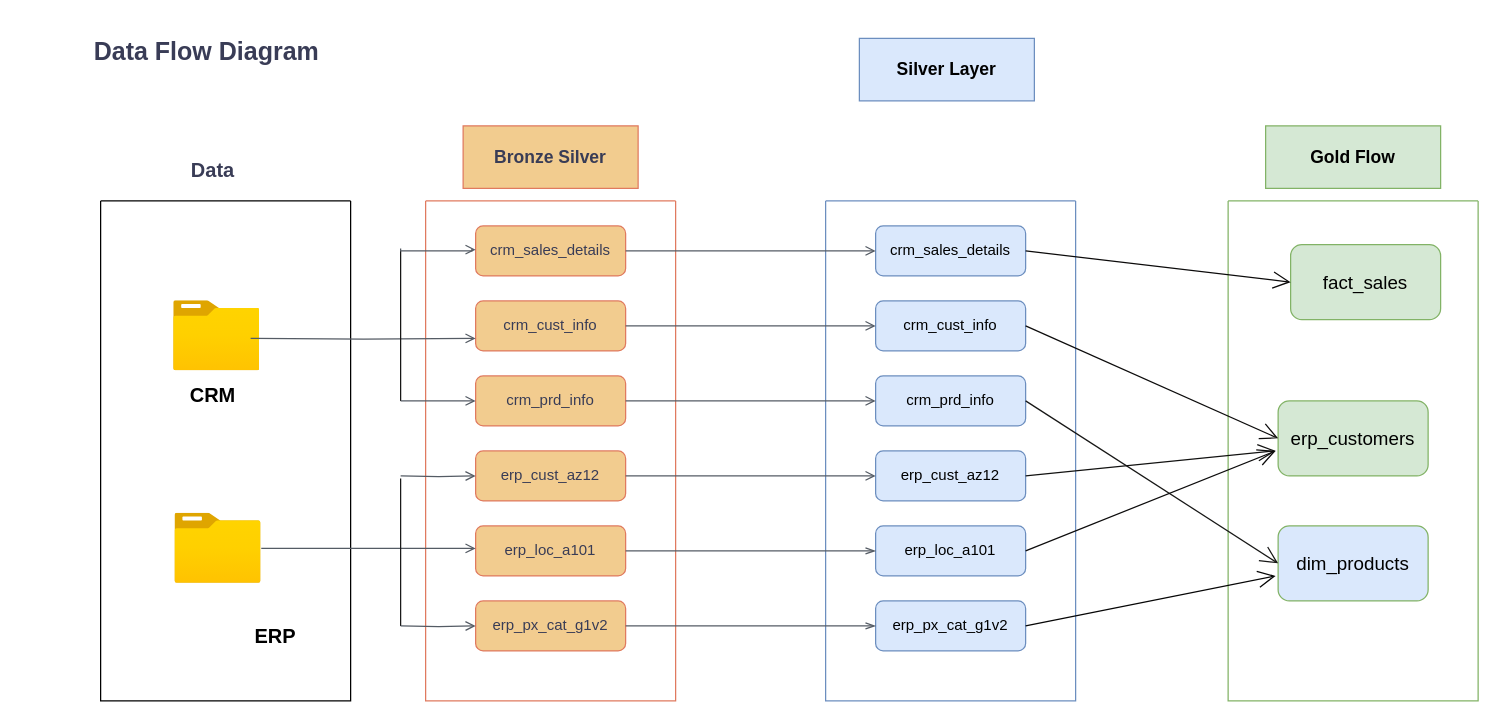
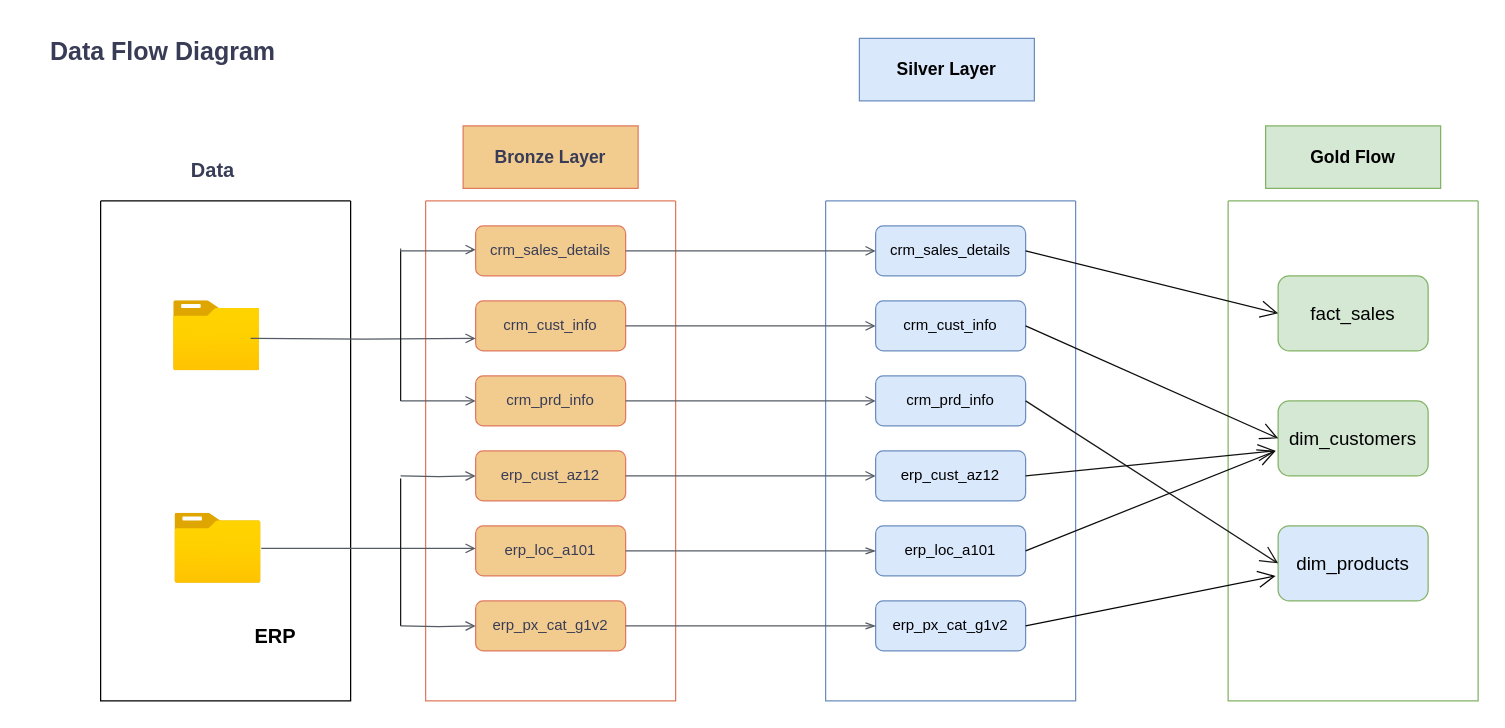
  <mxCell id="0" />
  <mxCell id="1" parent="0" />
- <mxCell id="2" value="Data Flow Diagram" style="text;html=1;align=center;verticalAlign=middle;whiteSpace=wrap;rounded=0;fontColor=#393C56;fontSize=20;fontStyle=1" vertex="1" parent="1"><mxGeometry x="55" y="20" width="220" height="40" as="geometry" /></mxCell>
+ <mxCell id="2" value="Data Flow Diagram" style="text;html=1;align=center;verticalAlign=middle;whiteSpace=wrap;rounded=0;fontColor=#393C56;fontSize=20;fontStyle=1" vertex="1" parent="1"><mxGeometry x="20" y="20" width="220" height="40" as="geometry" /></mxCell>
  <mxCell id="3" value="" style="swimlane;startSize=0;rounded=1;" vertex="1" parent="1"><mxGeometry x="80" y="160" width="200" height="400" as="geometry" /></mxCell>
  <mxCell id="4" value="" style="image;aspect=fixed;html=1;points=[];align=center;fontSize=12;image=img/lib/azure2/general/Folder_Blank.svg;rounded=1;" vertex="1" parent="3"><mxGeometry x="58.5" y="80" width="69" height="56.0" as="geometry" /></mxCell>
- <mxCell id="5" value="&lt;b&gt;&lt;font style=&quot;font-size: 16px;&quot;&gt;CRM&lt;/font&gt;&lt;/b&gt;" style="text;html=1;align=center;verticalAlign=middle;whiteSpace=wrap;rounded=0;" vertex="1" parent="3"><mxGeometry x="60" y="140" width="60" height="30" as="geometry" /></mxCell>
  <mxCell id="6" value="" style="image;aspect=fixed;html=1;points=[];align=center;fontSize=12;image=img/lib/azure2/general/Folder_Blank.svg;rounded=1;" vertex="1" parent="3"><mxGeometry x="59.5" y="250" width="69" height="56.0" as="geometry" /></mxCell>
  <mxCell id="7" value="&lt;span style=&quot;font-size: 16px;&quot;&gt;&lt;b&gt;ERP&lt;/b&gt;&lt;/span&gt;" style="text;html=1;align=center;verticalAlign=middle;whiteSpace=wrap;rounded=0;" vertex="1" parent="3"><mxGeometry x="110" y="333" width="60" height="30" as="geometry" /></mxCell>
  <mxCell id="8" value="Data" style="text;html=1;align=center;verticalAlign=middle;whiteSpace=wrap;rounded=0;fontColor=#393C56;fontSize=16;fontStyle=1" vertex="1" parent="1"><mxGeometry x="140" y="120" width="60" height="30" as="geometry" /></mxCell>
  <mxCell id="9" value="" style="swimlane;startSize=0;rounded=1;strokeColor=#E07A5F;fontColor=#393C56;fillColor=#F2CC8F;" vertex="1" parent="1"><mxGeometry x="340" y="160" width="200" height="400" as="geometry" /></mxCell>
  <mxCell id="10" value="crm_sales_details" style="rounded=1;whiteSpace=wrap;html=1;strokeColor=#E07A5F;fontColor=#393C56;fillColor=#F2CC8F;" vertex="1" parent="9"><mxGeometry x="40" y="20" width="120" height="40" as="geometry" /></mxCell>
  <mxCell id="11" value="crm_cust_info" style="rounded=1;whiteSpace=wrap;html=1;strokeColor=#E07A5F;fontColor=#393C56;fillColor=#F2CC8F;" vertex="1" parent="9"><mxGeometry x="40" y="80" width="120" height="40" as="geometry" /></mxCell>
  <mxCell id="12" value="crm_prd_info" style="rounded=1;whiteSpace=wrap;html=1;strokeColor=#E07A5F;fontColor=#393C56;fillColor=#F2CC8F;" vertex="1" parent="9"><mxGeometry x="40" y="140" width="120" height="40" as="geometry" /></mxCell>
  <mxCell id="13" value="erp_cust_az12" style="rounded=1;whiteSpace=wrap;html=1;strokeColor=#E07A5F;fontColor=#393C56;fillColor=#F2CC8F;" vertex="1" parent="9"><mxGeometry x="40" y="200" width="120" height="40" as="geometry" /></mxCell>
  <mxCell id="14" value="erp_loc_a101" style="rounded=1;whiteSpace=wrap;html=1;strokeColor=#E07A5F;fontColor=#393C56;fillColor=#F2CC8F;" vertex="1" parent="9"><mxGeometry x="40" y="260" width="120" height="40" as="geometry" /></mxCell>
  <mxCell id="15" value="erp_px_cat_g1v2" style="rounded=1;whiteSpace=wrap;html=1;strokeColor=#E07A5F;fontColor=#393C56;fillColor=#F2CC8F;" vertex="1" parent="9"><mxGeometry x="40" y="320" width="120" height="40" as="geometry" /></mxCell>
  <mxCell id="16" value="" style="edgeStyle=orthogonalEdgeStyle;html=1;endArrow=open;elbow=vertical;startArrow=none;endFill=0;strokeColor=#545B64;rounded=0;fontColor=#393C56;fillColor=#F2CC8F;entryX=0;entryY=0.75;entryDx=0;entryDy=0;" edge="1" parent="1" target="11"><mxGeometry width="100" relative="1" as="geometry"><mxPoint x="200" y="270" as="sourcePoint" /><mxPoint x="460" y="240" as="targetPoint" /></mxGeometry></mxCell>
  <mxCell id="17" value="" style="endArrow=none;html=1;rounded=1;strokeColor=light-dark(#171716, #b9624b);fontColor=#393C56;fillColor=#F2CC8F;" edge="1" parent="1"><mxGeometry width="50" height="50" relative="1" as="geometry"><mxPoint x="320" y="320" as="sourcePoint" /><mxPoint x="320" y="200" as="targetPoint" /></mxGeometry></mxCell>
  <mxCell id="18" value="" style="edgeStyle=orthogonalEdgeStyle;html=1;endArrow=open;elbow=vertical;startArrow=none;endFill=0;strokeColor=#545B64;rounded=0;fontColor=#393C56;fillColor=#F2CC8F;" edge="1" parent="1"><mxGeometry width="100" relative="1" as="geometry"><mxPoint x="320" y="198" as="sourcePoint" /><mxPoint x="380" y="199" as="targetPoint" /><Array as="points"><mxPoint x="320" y="200" /><mxPoint x="377" y="200" /></Array></mxGeometry></mxCell>
  <mxCell id="19" value="" style="edgeStyle=orthogonalEdgeStyle;html=1;endArrow=open;elbow=vertical;startArrow=none;endFill=0;strokeColor=#545B64;rounded=0;fontColor=#393C56;fillColor=#F2CC8F;" edge="1" parent="1"><mxGeometry width="100" relative="1" as="geometry"><mxPoint x="320" y="320" as="sourcePoint" /><mxPoint x="380" y="320" as="targetPoint" /></mxGeometry></mxCell>
  <mxCell id="20" value="" style="edgeStyle=orthogonalEdgeStyle;html=1;endArrow=open;elbow=vertical;startArrow=none;endFill=0;strokeColor=#545B64;rounded=0;fontColor=#393C56;fillColor=#F2CC8F;" edge="1" parent="1" source="6"><mxGeometry width="100" relative="1" as="geometry"><mxPoint x="520" y="380" as="sourcePoint" /><mxPoint x="380" y="438" as="targetPoint" /></mxGeometry></mxCell>
  <mxCell id="21" value="" style="endArrow=none;html=1;rounded=1;strokeColor=light-dark(#1a1a1a, #b9624b);fontColor=#393C56;fillColor=#F2CC8F;" edge="1" parent="1"><mxGeometry width="50" height="50" relative="1" as="geometry"><mxPoint x="320" y="500" as="sourcePoint" /><mxPoint x="320" y="382" as="targetPoint" /></mxGeometry></mxCell>
  <mxCell id="22" value="" style="edgeStyle=orthogonalEdgeStyle;html=1;endArrow=open;elbow=vertical;startArrow=none;endFill=0;strokeColor=#545B64;rounded=0;fontColor=#393C56;fillColor=#F2CC8F;entryX=0;entryY=0.5;entryDx=0;entryDy=0;" edge="1" parent="1" target="13"><mxGeometry width="100" relative="1" as="geometry"><mxPoint x="320" y="380" as="sourcePoint" /><mxPoint x="380" y="381" as="targetPoint" /></mxGeometry></mxCell>
  <mxCell id="23" value="" style="edgeStyle=orthogonalEdgeStyle;html=1;endArrow=open;elbow=vertical;startArrow=none;endFill=0;strokeColor=#545B64;rounded=0;fontColor=#393C56;fillColor=#F2CC8F;entryX=0;entryY=0.5;entryDx=0;entryDy=0;" edge="1" parent="1" target="15"><mxGeometry width="100" relative="1" as="geometry"><mxPoint x="320" y="500" as="sourcePoint" /><mxPoint x="620" y="340" as="targetPoint" /></mxGeometry></mxCell>
- <mxCell id="24" value="&lt;b&gt;&lt;font style=&quot;font-size: 14px;&quot;&gt;Bronze Silver&lt;/font&gt;&lt;/b&gt;" style="rounded=0;whiteSpace=wrap;html=1;strokeColor=#E07A5F;fontColor=#393C56;fillColor=#F2CC8F;" vertex="1" parent="1"><mxGeometry x="370" y="100" width="140" height="50" as="geometry" /></mxCell>
+ <mxCell id="24" value="&lt;b&gt;&lt;font style=&quot;font-size: 14px;&quot;&gt;Bronze Layer&lt;/font&gt;&lt;/b&gt;" style="rounded=0;whiteSpace=wrap;html=1;strokeColor=#E07A5F;fontColor=#393C56;fillColor=#F2CC8F;" vertex="1" parent="1"><mxGeometry x="370" y="100" width="140" height="50" as="geometry" /></mxCell>
  <mxCell id="25" value="" style="swimlane;startSize=0;rounded=1;strokeColor=#6c8ebf;fillColor=#dae8fc;" vertex="1" parent="1"><mxGeometry x="660" y="160" width="200" height="400" as="geometry" /></mxCell>
  <mxCell id="26" value="crm_sales_details" style="rounded=1;whiteSpace=wrap;html=1;strokeColor=#6c8ebf;fillColor=#dae8fc;" vertex="1" parent="25"><mxGeometry x="40" y="20" width="120" height="40" as="geometry" /></mxCell>
  <mxCell id="27" value="crm_cust_info" style="rounded=1;whiteSpace=wrap;html=1;strokeColor=#6c8ebf;fillColor=#dae8fc;" vertex="1" parent="25"><mxGeometry x="40" y="80" width="120" height="40" as="geometry" /></mxCell>
  <mxCell id="28" value="crm_prd_info" style="rounded=1;whiteSpace=wrap;html=1;strokeColor=#6c8ebf;fillColor=#dae8fc;" vertex="1" parent="25"><mxGeometry x="40" y="140" width="120" height="40" as="geometry" /></mxCell>
  <mxCell id="29" value="erp_cust_az12" style="rounded=1;whiteSpace=wrap;html=1;strokeColor=#6c8ebf;fillColor=#dae8fc;" vertex="1" parent="25"><mxGeometry x="40" y="200" width="120" height="40" as="geometry" /></mxCell>
  <mxCell id="30" value="erp_loc_a101" style="rounded=1;whiteSpace=wrap;html=1;strokeColor=#6c8ebf;fillColor=#dae8fc;" vertex="1" parent="25"><mxGeometry x="40" y="260" width="120" height="40" as="geometry" /></mxCell>
  <mxCell id="31" value="erp_px_cat_g1v2" style="rounded=1;whiteSpace=wrap;html=1;strokeColor=#6c8ebf;fillColor=#dae8fc;" vertex="1" parent="25"><mxGeometry x="40" y="320" width="120" height="40" as="geometry" /></mxCell>
  <mxCell id="32" value="" style="edgeStyle=orthogonalEdgeStyle;html=1;endArrow=open;elbow=vertical;startArrow=none;endFill=0;strokeColor=#545B64;rounded=0;fontColor=#393C56;fillColor=#F2CC8F;exitX=1;exitY=0.5;exitDx=0;exitDy=0;" edge="1" parent="1" source="10"><mxGeometry width="100" relative="1" as="geometry"><mxPoint x="620" y="340" as="sourcePoint" /><mxPoint x="700" y="200" as="targetPoint" /></mxGeometry></mxCell>
  <mxCell id="33" value="" style="edgeStyle=orthogonalEdgeStyle;html=1;endArrow=open;elbow=vertical;startArrow=none;endFill=0;strokeColor=#545B64;rounded=0;fontColor=#393C56;fillColor=#F2CC8F;exitX=1;exitY=0.5;exitDx=0;exitDy=0;entryX=0;entryY=0.5;entryDx=0;entryDy=0;" edge="1" parent="1" source="11" target="27"><mxGeometry width="100" relative="1" as="geometry"><mxPoint x="620" y="340" as="sourcePoint" /><mxPoint x="720" y="340" as="targetPoint" /></mxGeometry></mxCell>
  <mxCell id="34" value="" style="edgeStyle=orthogonalEdgeStyle;html=1;endArrow=open;elbow=vertical;startArrow=none;endFill=0;strokeColor=#545B64;rounded=0;fontColor=#393C56;fillColor=#F2CC8F;entryX=0;entryY=0.5;entryDx=0;entryDy=0;" edge="1" parent="1" source="12" target="28"><mxGeometry width="100" relative="1" as="geometry"><mxPoint x="640" y="300" as="sourcePoint" /><mxPoint x="740" y="300" as="targetPoint" /></mxGeometry></mxCell>
  <mxCell id="35" value="" style="edgeStyle=orthogonalEdgeStyle;html=1;endArrow=open;elbow=vertical;startArrow=none;endFill=0;strokeColor=#545B64;rounded=0;fontColor=#393C56;fillColor=#F2CC8F;exitX=1;exitY=0.5;exitDx=0;exitDy=0;" edge="1" parent="1" source="13"><mxGeometry width="100" relative="1" as="geometry"><mxPoint x="640" y="440" as="sourcePoint" /><mxPoint x="700" y="380" as="targetPoint" /></mxGeometry></mxCell>
  <mxCell id="36" value="" style="edgeStyle=orthogonalEdgeStyle;html=1;endArrow=openThin;elbow=vertical;startArrow=none;endFill=0;strokeColor=#545B64;rounded=0;fontColor=#393C56;fillColor=#F2CC8F;exitX=1;exitY=0.5;exitDx=0;exitDy=0;entryX=0;entryY=0.5;entryDx=0;entryDy=0;" edge="1" parent="1" source="14" target="30"><mxGeometry width="100" relative="1" as="geometry"><mxPoint x="640" y="440" as="sourcePoint" /><mxPoint x="740" y="440" as="targetPoint" /></mxGeometry></mxCell>
  <mxCell id="37" value="" style="edgeStyle=orthogonalEdgeStyle;html=1;endArrow=openThin;elbow=vertical;startArrow=none;endFill=0;strokeColor=#545B64;rounded=0;fontColor=#393C56;fillColor=#F2CC8F;exitX=1;exitY=0.5;exitDx=0;exitDy=0;" edge="1" parent="1" source="15"><mxGeometry width="100" relative="1" as="geometry"><mxPoint x="640" y="440" as="sourcePoint" /><mxPoint x="700" y="500" as="targetPoint" /></mxGeometry></mxCell>
  <mxCell id="38" value="&lt;span style=&quot;font-size: 14px;&quot;&gt;&lt;b&gt;Silver Layer&lt;/b&gt;&lt;/span&gt;" style="rounded=0;whiteSpace=wrap;html=1;strokeColor=#6c8ebf;fillColor=#dae8fc;" vertex="1" parent="1"><mxGeometry x="687" y="30" width="140" height="50" as="geometry" /></mxCell>
  <mxCell id="39" value="" style="swimlane;startSize=0;rounded=1;strokeColor=#82b366;fillColor=#d5e8d4;" vertex="1" parent="1"><mxGeometry x="982" y="160" width="200" height="400" as="geometry" /></mxCell>
- <mxCell id="40" value="&lt;font style=&quot;font-size: 15px;&quot;&gt;fact_sales&lt;/font&gt;" style="rounded=1;whiteSpace=wrap;html=1;strokeColor=#82b366;fillColor=#d5e8d4;" vertex="1" parent="39"><mxGeometry x="50" y="35" width="120" height="60" as="geometry" /></mxCell>
- <mxCell id="41" value="&lt;span style=&quot;font-size: 15px;&quot;&gt;erp_customers&lt;/span&gt;" style="rounded=1;whiteSpace=wrap;html=1;strokeColor=#82b366;fillColor=#d5e8d4;" vertex="1" parent="39"><mxGeometry x="40" y="160" width="120" height="60" as="geometry" /></mxCell>
+ <mxCell id="40" value="&lt;font style=&quot;font-size: 15px;&quot;&gt;fact_sales&lt;/font&gt;" style="rounded=1;whiteSpace=wrap;html=1;strokeColor=#82b366;fillColor=#d5e8d4;" vertex="1" parent="39"><mxGeometry x="40" y="60" width="120" height="60" as="geometry" /></mxCell>
+ <mxCell id="41" value="&lt;span style=&quot;font-size: 15px;&quot;&gt;dim_customers&lt;/span&gt;" style="rounded=1;whiteSpace=wrap;html=1;strokeColor=#82b366;fillColor=#d5e8d4;" vertex="1" parent="39"><mxGeometry x="40" y="160" width="120" height="60" as="geometry" /></mxCell>
  <mxCell id="42" value="&lt;span style=&quot;font-size: 15px;&quot;&gt;dim_products&lt;/span&gt;" style="rounded=1;whiteSpace=wrap;html=1;strokeColor=#82b366;fillColor=#dae8fc;" vertex="1" parent="39"><mxGeometry x="40" y="260" width="120" height="60" as="geometry" /></mxCell>
  <mxCell id="43" value="" style="endArrow=open;endFill=1;endSize=12;html=1;rounded=1;strokeColor=light-dark(#0b0a0a, #b9624b);fontColor=#393C56;fillColor=#F2CC8F;exitX=1;exitY=0.5;exitDx=0;exitDy=0;entryX=0;entryY=0.5;entryDx=0;entryDy=0;" edge="1" parent="1" source="26" target="40"><mxGeometry width="160" relative="1" as="geometry"><mxPoint x="840" y="340" as="sourcePoint" /><mxPoint x="1000" y="340" as="targetPoint" /></mxGeometry></mxCell>
  <mxCell id="44" value="" style="endArrow=open;endFill=1;endSize=12;html=1;rounded=1;strokeColor=light-dark(#0d0c0c, #b9624b);fontColor=#393C56;fillColor=#F2CC8F;exitX=1;exitY=0.5;exitDx=0;exitDy=0;entryX=0;entryY=0.5;entryDx=0;entryDy=0;" edge="1" parent="1" source="27" target="41"><mxGeometry width="160" relative="1" as="geometry"><mxPoint x="840" y="340" as="sourcePoint" /><mxPoint x="1000" y="340" as="targetPoint" /></mxGeometry></mxCell>
  <mxCell id="45" value="" style="endArrow=open;endFill=1;endSize=12;html=1;rounded=1;strokeColor=light-dark(#171716, #b9624b);fontColor=#393C56;fillColor=#F2CC8F;exitX=1;exitY=0.5;exitDx=0;exitDy=0;entryX=0;entryY=0.5;entryDx=0;entryDy=0;" edge="1" parent="1" source="28" target="42"><mxGeometry width="160" relative="1" as="geometry"><mxPoint x="840" y="340" as="sourcePoint" /><mxPoint x="1000" y="340" as="targetPoint" /></mxGeometry></mxCell>
  <mxCell id="46" value="" style="endArrow=open;endFill=1;endSize=12;html=1;rounded=1;strokeColor=light-dark(#121211, #b9624b);fontColor=#393C56;fillColor=#F2CC8F;exitX=1;exitY=0.5;exitDx=0;exitDy=0;" edge="1" parent="1" source="29"><mxGeometry width="160" relative="1" as="geometry"><mxPoint x="840" y="340" as="sourcePoint" /><mxPoint x="1020" y="360" as="targetPoint" /></mxGeometry></mxCell>
  <mxCell id="47" value="" style="endArrow=open;endFill=1;endSize=12;html=1;rounded=1;strokeColor=light-dark(#0d0c0c, #b9624b);fontColor=#393C56;fillColor=#F2CC8F;exitX=1;exitY=0.5;exitDx=0;exitDy=0;" edge="1" parent="1" source="30"><mxGeometry width="160" relative="1" as="geometry"><mxPoint x="840" y="340" as="sourcePoint" /><mxPoint x="1020" y="360" as="targetPoint" /></mxGeometry></mxCell>
  <mxCell id="48" value="" style="endArrow=open;endFill=1;endSize=12;html=1;rounded=1;strokeColor=light-dark(#050505, #b9624b);fontColor=#393C56;fillColor=#F2CC8F;exitX=1;exitY=0.5;exitDx=0;exitDy=0;" edge="1" parent="1" source="31"><mxGeometry width="160" relative="1" as="geometry"><mxPoint x="840" y="340" as="sourcePoint" /><mxPoint x="1020" y="460" as="targetPoint" /></mxGeometry></mxCell>
  <mxCell id="49" value="&lt;span style=&quot;font-size: 14px;&quot;&gt;&lt;b&gt;Gold Flow&lt;/b&gt;&lt;/span&gt;" style="rounded=0;whiteSpace=wrap;html=1;strokeColor=#82b366;fillColor=#d5e8d4;" vertex="1" parent="1"><mxGeometry x="1012" y="100" width="140" height="50" as="geometry" /></mxCell>
